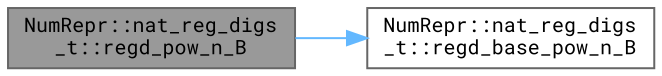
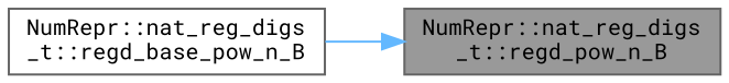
  digraph {
    rankdir=LR
    fontname="Roboto Mono"
    node [fontname="Roboto Mono" fontsize=10 shape=box style=filled]
    n1 [color=gray40 fillcolor=grey60 fontcolor=black height=0.2 label="NumRepr::nat_reg_digs\l_t::regd_pow_n_B" width=0.4]
    n2 [color=grey40 fillcolor=white height=0.2 label="NumRepr::nat_reg_digs\l_t::regd_base_pow_n_B" width=0.4]
-   n1 -> n2 [color=steelblue1 fontname="Roboto Mono" fontsize=10 labelfontname=Helvetica labelfontsize=10 style=solid]
+   n2 -> n1 [color=steelblue1 fontname="Roboto Mono" fontsize=10 labelfontname=Helvetica labelfontsize=10 style=solid]
  }
